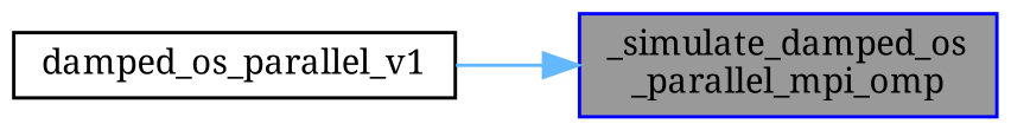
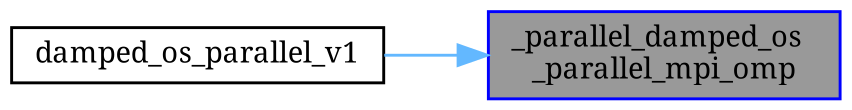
  digraph {
    rankdir=RL
    fontname="Noto Serif"
    node [fontname="Noto Serif" fontsize=10 shape=box style=filled]
-   n1 [color=blue fillcolor=grey60 fontcolor=black height=0.2 label="_simulate_damped_os\l_parallel_mpi_omp" width=0.4]
+   n1 [color=blue fillcolor=grey60 fontcolor=black height=0.2 label="_parallel_damped_os\l_parallel_mpi_omp" width=0.4]
    n2 [color=black fillcolor=white height=0.2 label=damped_os_parallel_v1 width=0.4]
    n1 -> n2 [color=steelblue1 dir=back fontname="Noto Serif" fontsize=10 labelfontname=Helvetica labelfontsize=10 style=solid]
  }
